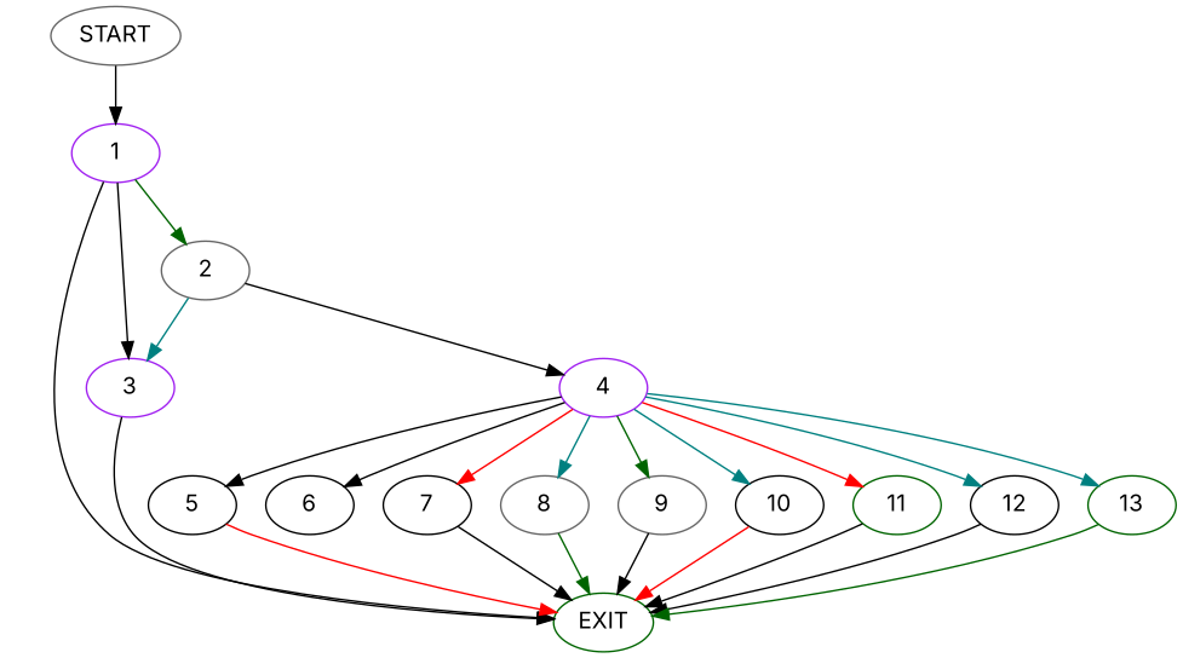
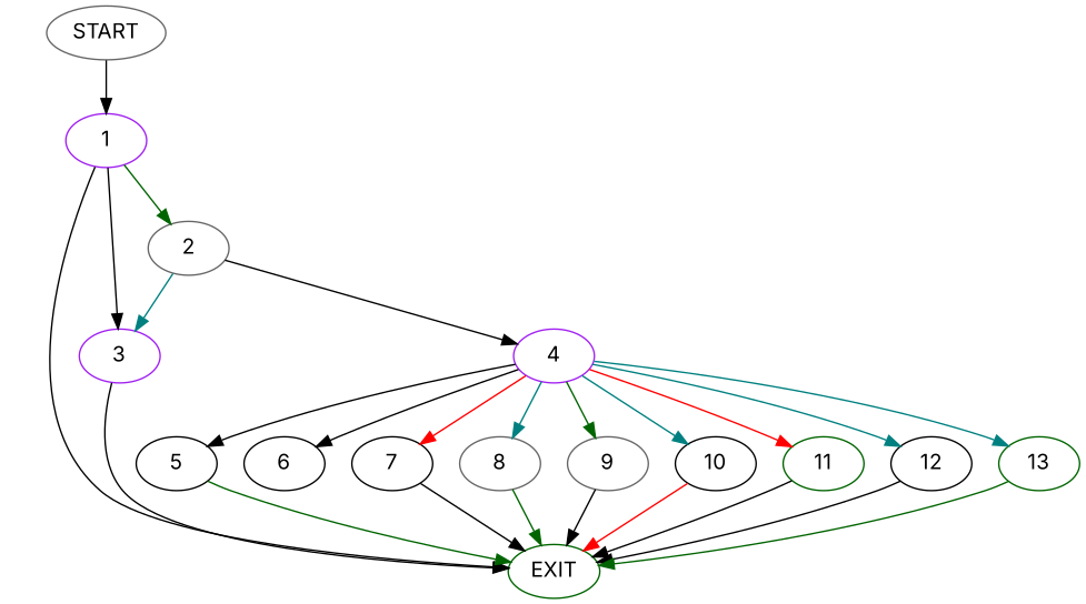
  digraph {
    fontname=Inter
    node [color=black fontname=Inter]
    edge [color=black fontname=Inter]
    n1 [color=gray40 label=START]
    1 [color=purple]
    n3 [color=darkgreen label=EXIT]
    2 [color=gray40]
    3 [color=purple]
    4 [color=purple]
    5
    6
    7
    8 [color=gray40]
    9 [color=gray40]
    10
    11 [color=darkgreen]
    12
    13 [color=darkgreen]
    n1 -> 1
    1 -> n3
    1 -> 2 [color=darkgreen]
    1 -> 3
    2 -> 3 [color=teal]
    2 -> 4
    3 -> n3
    4 -> 5
    4 -> 6
    4 -> 7 [color=red]
    4 -> 8 [color=teal]
    4 -> 9 [color=darkgreen]
    4 -> 10 [color=teal]
    4 -> 11 [color=red]
    4 -> 12 [color=teal]
    4 -> 13 [color=teal]
-   5 -> n3 [color=red]
+   5 -> n3 [color=darkgreen]
    7 -> n3
    8 -> n3 [color=darkgreen]
    9 -> n3
    10 -> n3 [color=red]
    11 -> n3
    12 -> n3
    13 -> n3 [color=darkgreen]
  }
